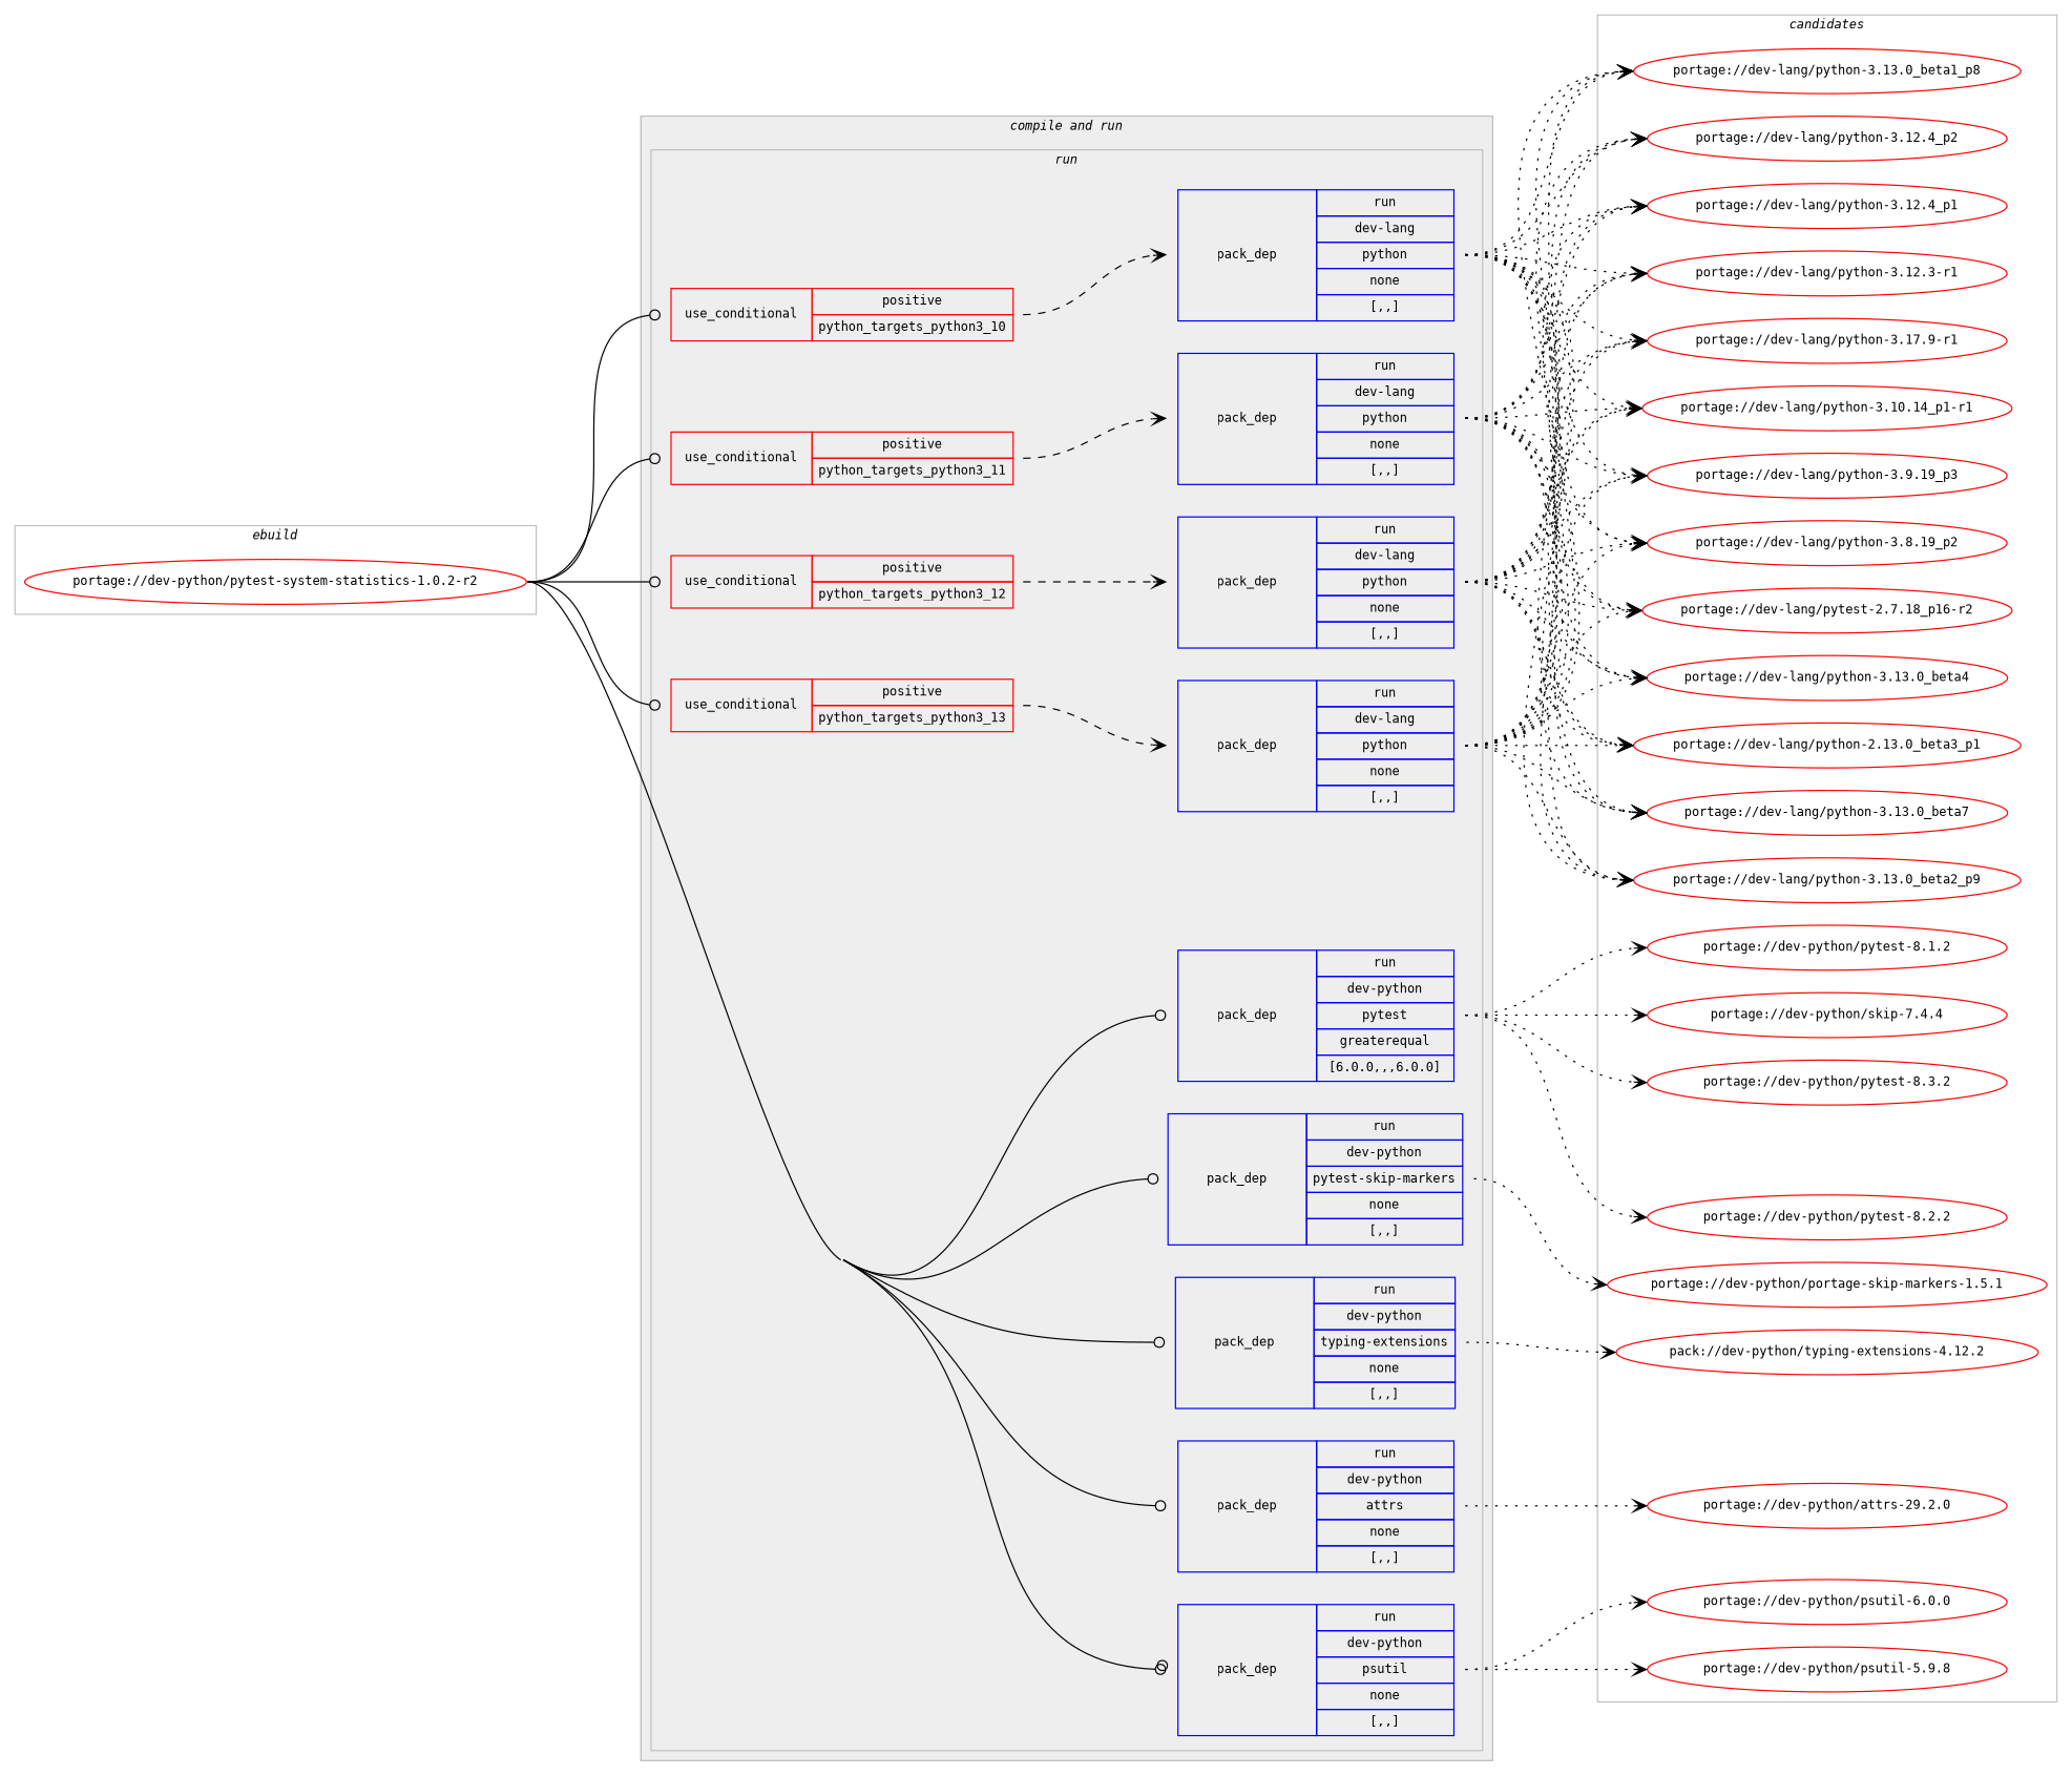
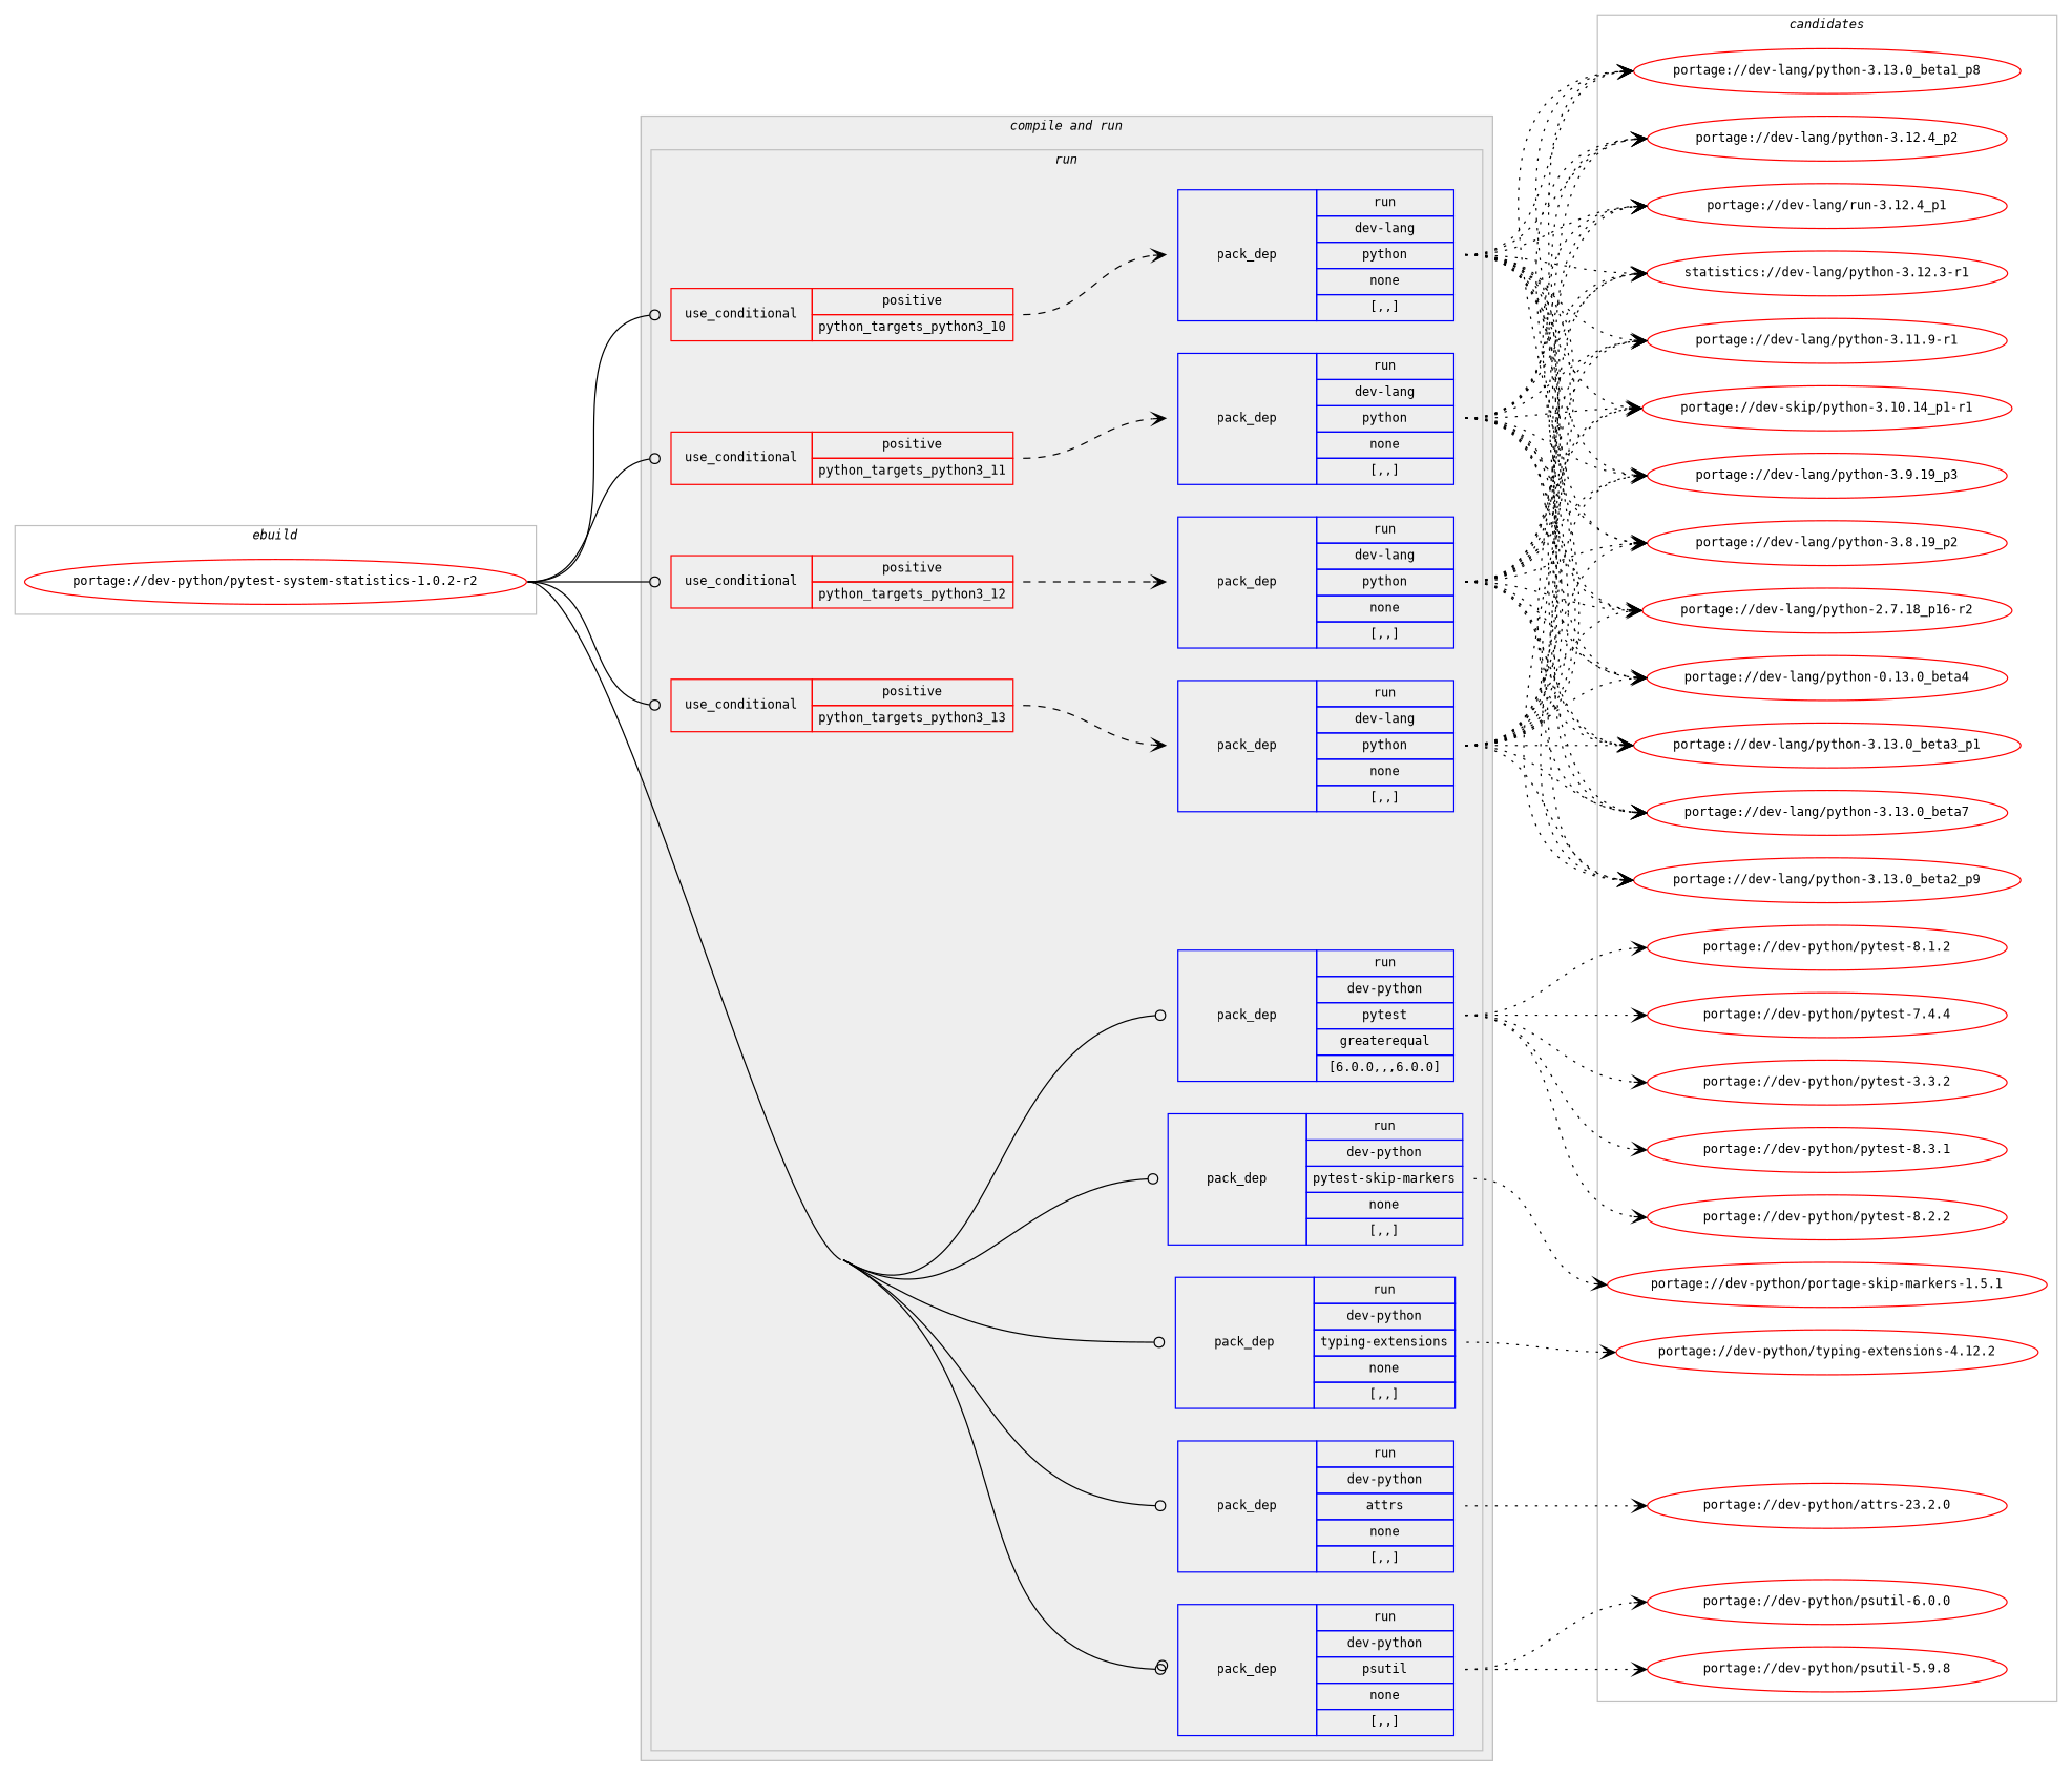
  digraph {
    compound=true
    concentrate=true
    fontname="DejaVu Sans Mono"
    fontsize=10
    newrank=true
    rankdir=LR
    ranksep=1.5
    node [color=red fontname="DejaVu Sans Mono" fontsize=10]
    edge [arrowhead=vee fontname="DejaVu Sans Mono" headport=w style=dotted tailport=e weight=100]
    n1 [label="portage://dev-python/pytest-system-statistics-1.0.2-r2" width=4]
    n2 [color=blue label=<<TABLE BORDER="0" CELLBORDER="1" CELLSPACING="0" CELLPADDING="4" WIDTH="220"><TR><TD ROWSPAN="6" CELLPADDING="30">pack_dep</TD></TR><TR><TD WIDTH="110">run</TD></TR><TR><TD>dev-lang</TD></TR><TR><TD>python</TD></TR><TR><TD>none</TD></TR><TR><TD>[,,]</TD></TR></TABLE>> shape=none]
    n3 [label=<<TABLE BORDER="0" CELLBORDER="1" CELLSPACING="0" CELLPADDING="4"><TR><TD ROWSPAN="3" CELLPADDING="10">use_conditional</TD></TR><TR><TD>positive</TD></TR><TR><TD>python_targets_python3_10</TD></TR></TABLE>> shape=none]
    n4 [color=blue label=<<TABLE BORDER="0" CELLBORDER="1" CELLSPACING="0" CELLPADDING="4" WIDTH="220"><TR><TD ROWSPAN="6" CELLPADDING="30">pack_dep</TD></TR><TR><TD WIDTH="110">run</TD></TR><TR><TD>dev-lang</TD></TR><TR><TD>python</TD></TR><TR><TD>none</TD></TR><TR><TD>[,,]</TD></TR></TABLE>> shape=none]
    n5 [label=<<TABLE BORDER="0" CELLBORDER="1" CELLSPACING="0" CELLPADDING="4"><TR><TD ROWSPAN="3" CELLPADDING="10">use_conditional</TD></TR><TR><TD>positive</TD></TR><TR><TD>python_targets_python3_11</TD></TR></TABLE>> shape=none]
    n6 [color=blue label=<<TABLE BORDER="0" CELLBORDER="1" CELLSPACING="0" CELLPADDING="4" WIDTH="220"><TR><TD ROWSPAN="6" CELLPADDING="30">pack_dep</TD></TR><TR><TD WIDTH="110">run</TD></TR><TR><TD>dev-lang</TD></TR><TR><TD>python</TD></TR><TR><TD>none</TD></TR><TR><TD>[,,]</TD></TR></TABLE>> shape=none]
    n7 [label=<<TABLE BORDER="0" CELLBORDER="1" CELLSPACING="0" CELLPADDING="4"><TR><TD ROWSPAN="3" CELLPADDING="10">use_conditional</TD></TR><TR><TD>positive</TD></TR><TR><TD>python_targets_python3_12</TD></TR></TABLE>> shape=none]
    n8 [color=blue label=<<TABLE BORDER="0" CELLBORDER="1" CELLSPACING="0" CELLPADDING="4" WIDTH="220"><TR><TD ROWSPAN="6" CELLPADDING="30">pack_dep</TD></TR><TR><TD WIDTH="110">run</TD></TR><TR><TD>dev-lang</TD></TR><TR><TD>python</TD></TR><TR><TD>none</TD></TR><TR><TD>[,,]</TD></TR></TABLE>> shape=none]
    n9 [label=<<TABLE BORDER="0" CELLBORDER="1" CELLSPACING="0" CELLPADDING="4"><TR><TD ROWSPAN="3" CELLPADDING="10">use_conditional</TD></TR><TR><TD>positive</TD></TR><TR><TD>python_targets_python3_13</TD></TR></TABLE>> shape=none]
    n10 [color=blue label=<<TABLE BORDER="0" CELLBORDER="1" CELLSPACING="0" CELLPADDING="4" WIDTH="220"><TR><TD ROWSPAN="6" CELLPADDING="30">pack_dep</TD></TR><TR><TD WIDTH="110">run</TD></TR><TR><TD>dev-python</TD></TR><TR><TD>attrs</TD></TR><TR><TD>none</TD></TR><TR><TD>[,,]</TD></TR></TABLE>> shape=none]
    n11 [color=blue label=<<TABLE BORDER="0" CELLBORDER="1" CELLSPACING="0" CELLPADDING="4" WIDTH="220"><TR><TD ROWSPAN="6" CELLPADDING="30">pack_dep</TD></TR><TR><TD WIDTH="110">run</TD></TR><TR><TD>dev-python</TD></TR><TR><TD>psutil</TD></TR><TR><TD>none</TD></TR><TR><TD>[,,]</TD></TR></TABLE>> shape=none]
    n12 [color=blue label=<<TABLE BORDER="0" CELLBORDER="1" CELLSPACING="0" CELLPADDING="4" WIDTH="220"><TR><TD ROWSPAN="6" CELLPADDING="30">pack_dep</TD></TR><TR><TD WIDTH="110">run</TD></TR><TR><TD>dev-python</TD></TR><TR><TD>pytest</TD></TR><TR><TD>greaterequal</TD></TR><TR><TD>[6.0.0,,,6.0.0]</TD></TR></TABLE>> shape=none]
    n13 [color=blue label=<<TABLE BORDER="0" CELLBORDER="1" CELLSPACING="0" CELLPADDING="4" WIDTH="220"><TR><TD ROWSPAN="6" CELLPADDING="30">pack_dep</TD></TR><TR><TD WIDTH="110">run</TD></TR><TR><TD>dev-python</TD></TR><TR><TD>pytest-skip-markers</TD></TR><TR><TD>none</TD></TR><TR><TD>[,,]</TD></TR></TABLE>> shape=none]
    n14 [color=blue label=<<TABLE BORDER="0" CELLBORDER="1" CELLSPACING="0" CELLPADDING="4" WIDTH="220"><TR><TD ROWSPAN="6" CELLPADDING="30">pack_dep</TD></TR><TR><TD WIDTH="110">run</TD></TR><TR><TD>dev-python</TD></TR><TR><TD>typing-extensions</TD></TR><TR><TD>none</TD></TR><TR><TD>[,,]</TD></TR></TABLE>> shape=none]
-   n15 [label="portage://dev-lang/python-3.13.0_beta4" width=4]
-   n16 [label="portage://dev-lang/python-2.13.0_beta3_p1" width=4]
+   n15 [label="portage://dev-lang/python-0.13.0_beta4" width=4]
+   n16 [label="portage://dev-lang/python-3.13.0_beta3_p1" width=4]
    n17 [label="portage://dev-lang/python-3.13.0_beta7" width=4]
    n18 [label="portage://dev-lang/python-3.13.0_beta2_p9" width=4]
    n19 [label="portage://dev-lang/python-3.13.0_beta1_p8" width=4]
    n20 [label="portage://dev-lang/python-3.12.4_p2" width=4]
-   n21 [label="portage://dev-lang/python-3.12.4_p1" width=4]
-   n22 [label="portage://dev-lang/python-3.12.3-r1" width=4]
-   n23 [label="portage://dev-lang/python-3.17.9-r1" width=4]
-   n24 [label="portage://dev-lang/python-3.10.14_p1-r1" width=4]
+   n21 [label="portage://dev-lang/run-3.12.4_p1" width=4]
+   n22 [label="statistics://dev-lang/python-3.12.3-r1" width=4]
+   n23 [label="portage://dev-lang/python-3.11.9-r1" width=4]
+   n24 [label="portage://dev-skip/python-3.10.14_p1-r1" width=4]
    n25 [label="portage://dev-lang/python-3.9.19_p3" width=4]
    n26 [label="portage://dev-lang/python-3.8.19_p2" width=4]
-   n27 [label="portage://dev-lang/pytest-2.7.18_p16-r2" width=4]
-   n28 [label="portage://dev-python/attrs-29.2.0" width=4]
+   n27 [label="portage://dev-lang/python-2.7.18_p16-r2" width=4]
+   n28 [label="portage://dev-python/attrs-23.2.0" width=4]
    n29 [label="portage://dev-python/psutil-6.0.0" width=4]
    n30 [label="portage://dev-python/psutil-5.9.8" width=4]
-   n31 [label="portage://dev-python/pytest-8.3.2" width=4]
+   n31 [label="portage://dev-python/pytest-3.3.2" width=4]
+   n32 [label="portage://dev-python/pytest-8.3.1" width=4]
    n33 [label="portage://dev-python/pytest-8.2.2" width=4]
    n34 [label="portage://dev-python/pytest-8.1.2" width=4]
-   n35 [label="portage://dev-python/skip-7.4.4" width=4]
+   n35 [label="portage://dev-python/pytest-7.4.4" width=4]
    n36 [label="portage://dev-python/portage-skip-markers-1.5.1" width=4]
-   n37 [label="pack://dev-python/typing-extensions-4.12.2" width=4]
+   n37 [label="portage://dev-python/typing-extensions-4.12.2" width=4]
    subgraph cluster_1 {
      color=gray
      label=<<i>ebuild</i>>
      n1
    }
    subgraph cluster_2 {
      color=gray
      label=<<i>dependencies</i>>
      subgraph cluster_3 {
        color=gray
        fillcolor="#eeeeee"
        label=<<i>compile</i>>
        style=filled
      }
      subgraph cluster_4 {
        color=gray
        fillcolor="#eeeeee"
        label=<<i>compile and run</i>>
        style=filled
      }
      subgraph cluster_5 {
        color=gray
        fillcolor="#eeeeee"
        label=<<i>run</i>>
        style=filled
        subgraph sub_6 {
          color=gray
          fillcolor="#eeeeee"
          label=<<i>run</i>>
          style=filled
          n3
          subgraph sub_7 {
            color=gray
            fillcolor="#eeeeee"
            label=<<i>run</i>>
            style=filled
            n2
          }
        }
        subgraph sub_8 {
          color=gray
          fillcolor="#eeeeee"
          label=<<i>run</i>>
          style=filled
          n5
          subgraph sub_9 {
            color=gray
            fillcolor="#eeeeee"
            label=<<i>run</i>>
            style=filled
            n4
          }
        }
        subgraph sub_10 {
          color=gray
          fillcolor="#eeeeee"
          label=<<i>run</i>>
          style=filled
          n7
          subgraph sub_11 {
            color=gray
            fillcolor="#eeeeee"
            label=<<i>run</i>>
            style=filled
            n6
          }
        }
        subgraph sub_12 {
          color=gray
          fillcolor="#eeeeee"
          label=<<i>run</i>>
          style=filled
          n9
          subgraph sub_13 {
            color=gray
            fillcolor="#eeeeee"
            label=<<i>run</i>>
            style=filled
            n8
          }
        }
        subgraph sub_14 {
          color=gray
          fillcolor="#eeeeee"
          label=<<i>run</i>>
          style=filled
          n10
        }
        subgraph sub_15 {
          color=gray
          fillcolor="#eeeeee"
          label=<<i>run</i>>
          style=filled
          n11
        }
        subgraph sub_16 {
          color=gray
          fillcolor="#eeeeee"
          label=<<i>run</i>>
          style=filled
          n12
        }
        subgraph sub_17 {
          color=gray
          fillcolor="#eeeeee"
          label=<<i>run</i>>
          style=filled
          n13
        }
        subgraph sub_18 {
          color=gray
          fillcolor="#eeeeee"
          label=<<i>run</i>>
          style=filled
          n14
        }
      }
    }
    subgraph cluster_19 {
      color=gray
      label=<<i>candidates</i>>
      rank=same
      subgraph sub_20 {
        color=black
        label=<<i>candidates</i>>
        nodesep=1
        rank=same
        n15
        n16
        n17
        n18
        n19
        n20
        n21
        n22
        n23
        n24
        n25
        n26
        n27
      }
      subgraph sub_21 {
        color=black
        label=<<i>candidates</i>>
        nodesep=1
        rank=same
        n15
        n16
        n17
        n18
        n19
        n20
        n21
        n22
        n23
        n24
        n25
        n26
        n27
      }
      subgraph sub_22 {
        color=black
        label=<<i>candidates</i>>
        nodesep=1
        rank=same
        n15
        n16
        n17
        n18
        n19
        n20
        n21
        n22
        n23
        n24
        n25
        n26
        n27
      }
      subgraph sub_23 {
        color=black
        label=<<i>candidates</i>>
        nodesep=1
        rank=same
        n15
        n16
        n17
        n18
        n19
        n20
        n21
        n22
        n23
        n24
        n25
        n26
        n27
      }
      subgraph sub_24 {
        color=black
        label=<<i>candidates</i>>
        nodesep=1
        rank=same
        n28
      }
      subgraph sub_25 {
        color=black
        label=<<i>candidates</i>>
        nodesep=1
        rank=same
        n29
        n30
      }
      subgraph sub_26 {
        color=black
        label=<<i>candidates</i>>
        nodesep=1
        rank=same
        n31
+       n32
        n33
        n34
        n35
      }
      subgraph sub_27 {
        color=black
        label=<<i>candidates</i>>
        nodesep=1
        rank=same
        n36
      }
      subgraph sub_28 {
        color=black
        label=<<i>candidates</i>>
        nodesep=1
        rank=same
        n37
      }
    }
    n1 -> n3 [arrowhead=odot style=solid weight=20]
    n1 -> n5 [arrowhead=odot style=solid weight=20]
    n1 -> n7 [arrowhead=odot style=solid weight=20]
    n1 -> n9 [arrowhead=odot style=solid weight=20]
    n1 -> n10 [arrowhead=odot style=solid weight=20]
    n1 -> n11 [arrowhead=odot style=solid weight=20]
    n1 -> n12 [arrowhead=odot style=solid weight=20]
    n1 -> n13 [arrowhead=odot style=solid weight=20]
    n1 -> n14 [arrowhead=odot style=solid weight=20]
    n2 -> n15
    n2 -> n16
    n2 -> n17
    n2 -> n18
    n2 -> n19
    n2 -> n20
    n2 -> n21
    n2 -> n22
    n2 -> n23
    n2 -> n24
    n2 -> n25
    n2 -> n26
    n2 -> n27
    n3 -> n2 [style=dashed weight=20]
    n4 -> n15
    n4 -> n16
    n4 -> n17
    n4 -> n18
    n4 -> n19
    n4 -> n20
    n4 -> n21
    n4 -> n22
    n4 -> n23
    n4 -> n24
    n4 -> n25
    n4 -> n26
    n4 -> n27
    n5 -> n4 [style=dashed weight=20]
    n6 -> n15
    n6 -> n16
    n6 -> n17
    n6 -> n18
    n6 -> n19
    n6 -> n20
    n6 -> n21
    n6 -> n22
    n6 -> n23
    n6 -> n24
    n6 -> n25
    n6 -> n26
    n6 -> n27
    n7 -> n6 [style=dashed weight=20]
    n8 -> n15
    n8 -> n16
    n8 -> n17
    n8 -> n18
    n8 -> n19
    n8 -> n20
    n8 -> n21
    n8 -> n22
    n8 -> n23
    n8 -> n24
    n8 -> n25
    n8 -> n26
    n8 -> n27
    n9 -> n8 [style=dashed weight=20]
    n10 -> n28
    n11 -> n29
    n11 -> n30
    n12 -> n31
+   n12 -> n32
    n12 -> n33
    n12 -> n34
    n12 -> n35
    n13 -> n36
    n14 -> n37
  }
